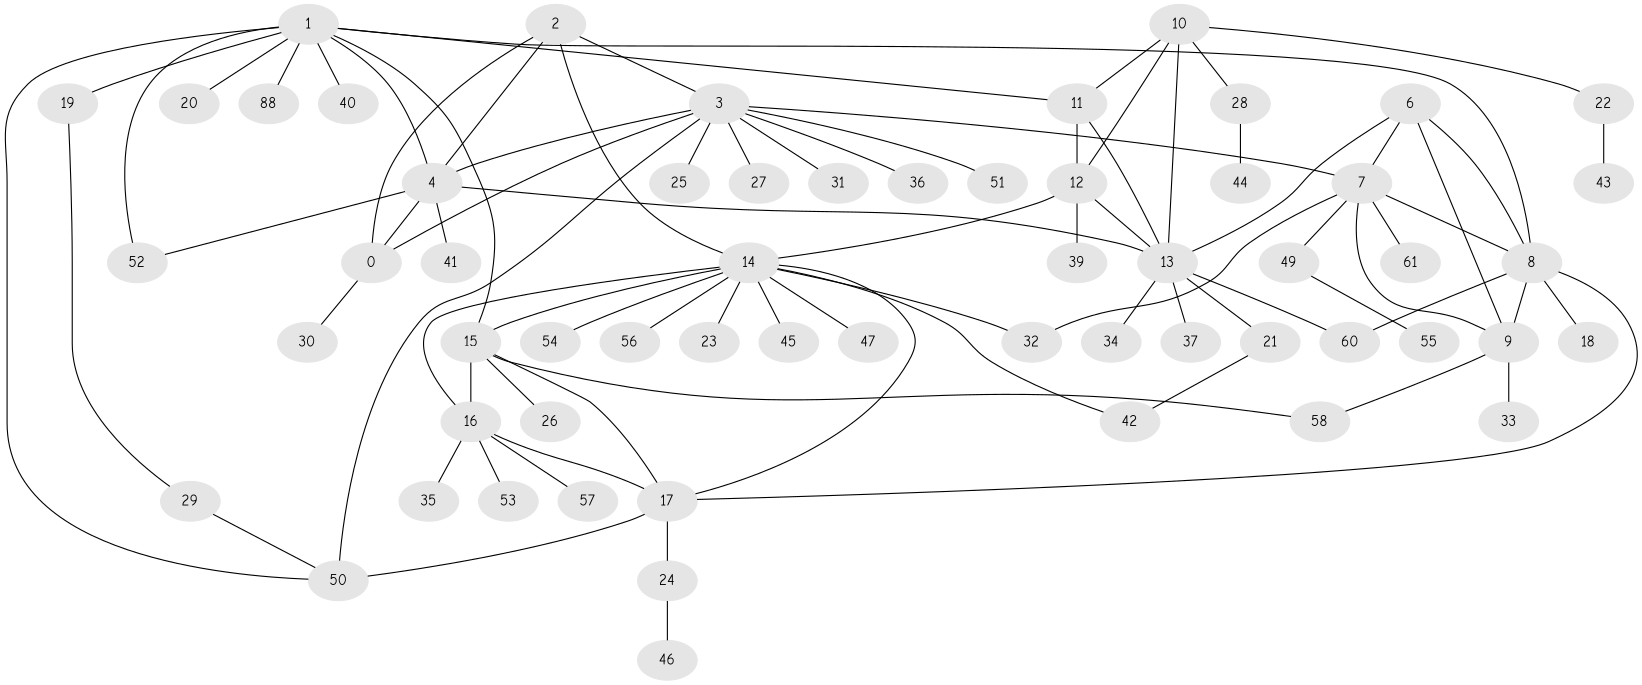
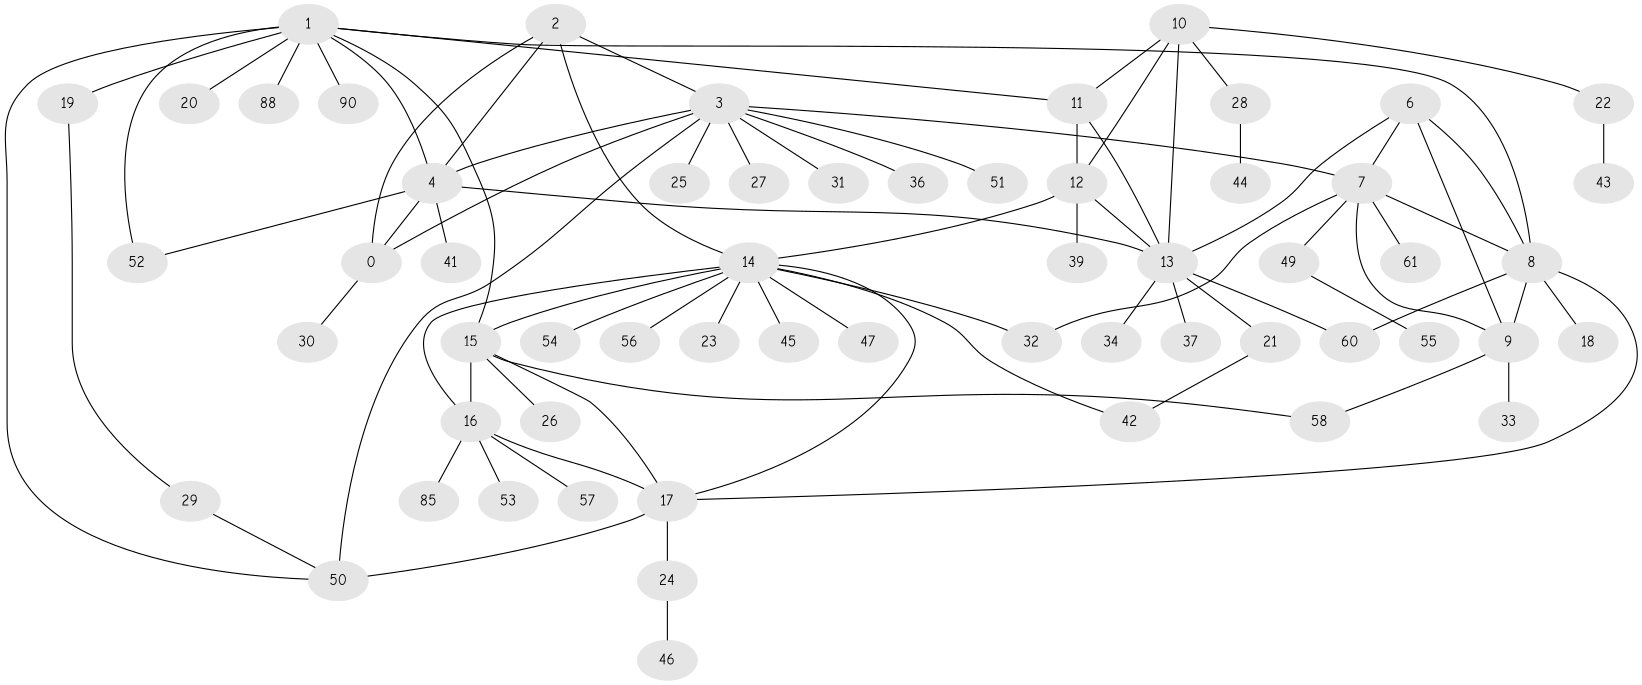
  graph {
    fontname="Comic Neue"
    node [color=gray90 fontname="Comic Neue" style=filled]
    edge [fontname="Comic Neue" weight=1.0]
    1
    4
    8
    11
    15
    19
    20
    n8 [label=88]
-   40
+   40 [label=90]
    50
    52
    n12 [label=0]
    13
    41
    9
    17
    18
    60
    12
    58
    16
    26
    29
    2
    3
    14
    7
    25
    27
    31
    36
    51
    30
    32
    23
    42
    45
    47
    54
    56
    49
    61
    21
    34
    37
    6
    33
    55
    24
    10
    22
    28
    39
    43
    44
-   35
+   35 [label=85]
    53
    57
    46
    1 -- 4
    1 -- 8
    1 -- 11
    1 -- 15
    1 -- 19
    1 -- 20
    1 -- n8
    1 -- 40
    1 -- 50
    1 -- 52
    4 -- 52
    4 -- n12
    4 -- 13
    4 -- 41
    8 -- 9
    8 -- 17
    8 -- 18
    8 -- 60
    11 -- 13
    11 -- 12
    15 -- 17
    15 -- 58
    15 -- 16
    15 -- 26
    19 -- 29
    n12 -- 30
    13 -- 60
    13 -- 21
    13 -- 34
    13 -- 37
    9 -- 58
    9 -- 33
    17 -- 50
    17 -- 24
    12 -- 13
    12 -- 14
    12 -- 39
    16 -- 17
    16 -- 35
    16 -- 53
    16 -- 57
    29 -- 50
    2 -- 4
    2 -- n12
    2 -- 3
    2 -- 14
    3 -- 4
    3 -- 50
    3 -- n12
    3 -- 7
    3 -- 25
    3 -- 27
    3 -- 31
    3 -- 36
    3 -- 51
    14 -- 15
    14 -- 17
    14 -- 16
    14 -- 32
    14 -- 23
    14 -- 42
    14 -- 45
    14 -- 47
    14 -- 54
    14 -- 56
    7 -- 8
    7 -- 9
    7 -- 32
    7 -- 49
    7 -- 61
    49 -- 55
    21 -- 42
    6 -- 8
    6 -- 13
    6 -- 9
    6 -- 7
    24 -- 46
    10 -- 11
    10 -- 13
    10 -- 12
    10 -- 22
    10 -- 28
    22 -- 43
    28 -- 44
  }
